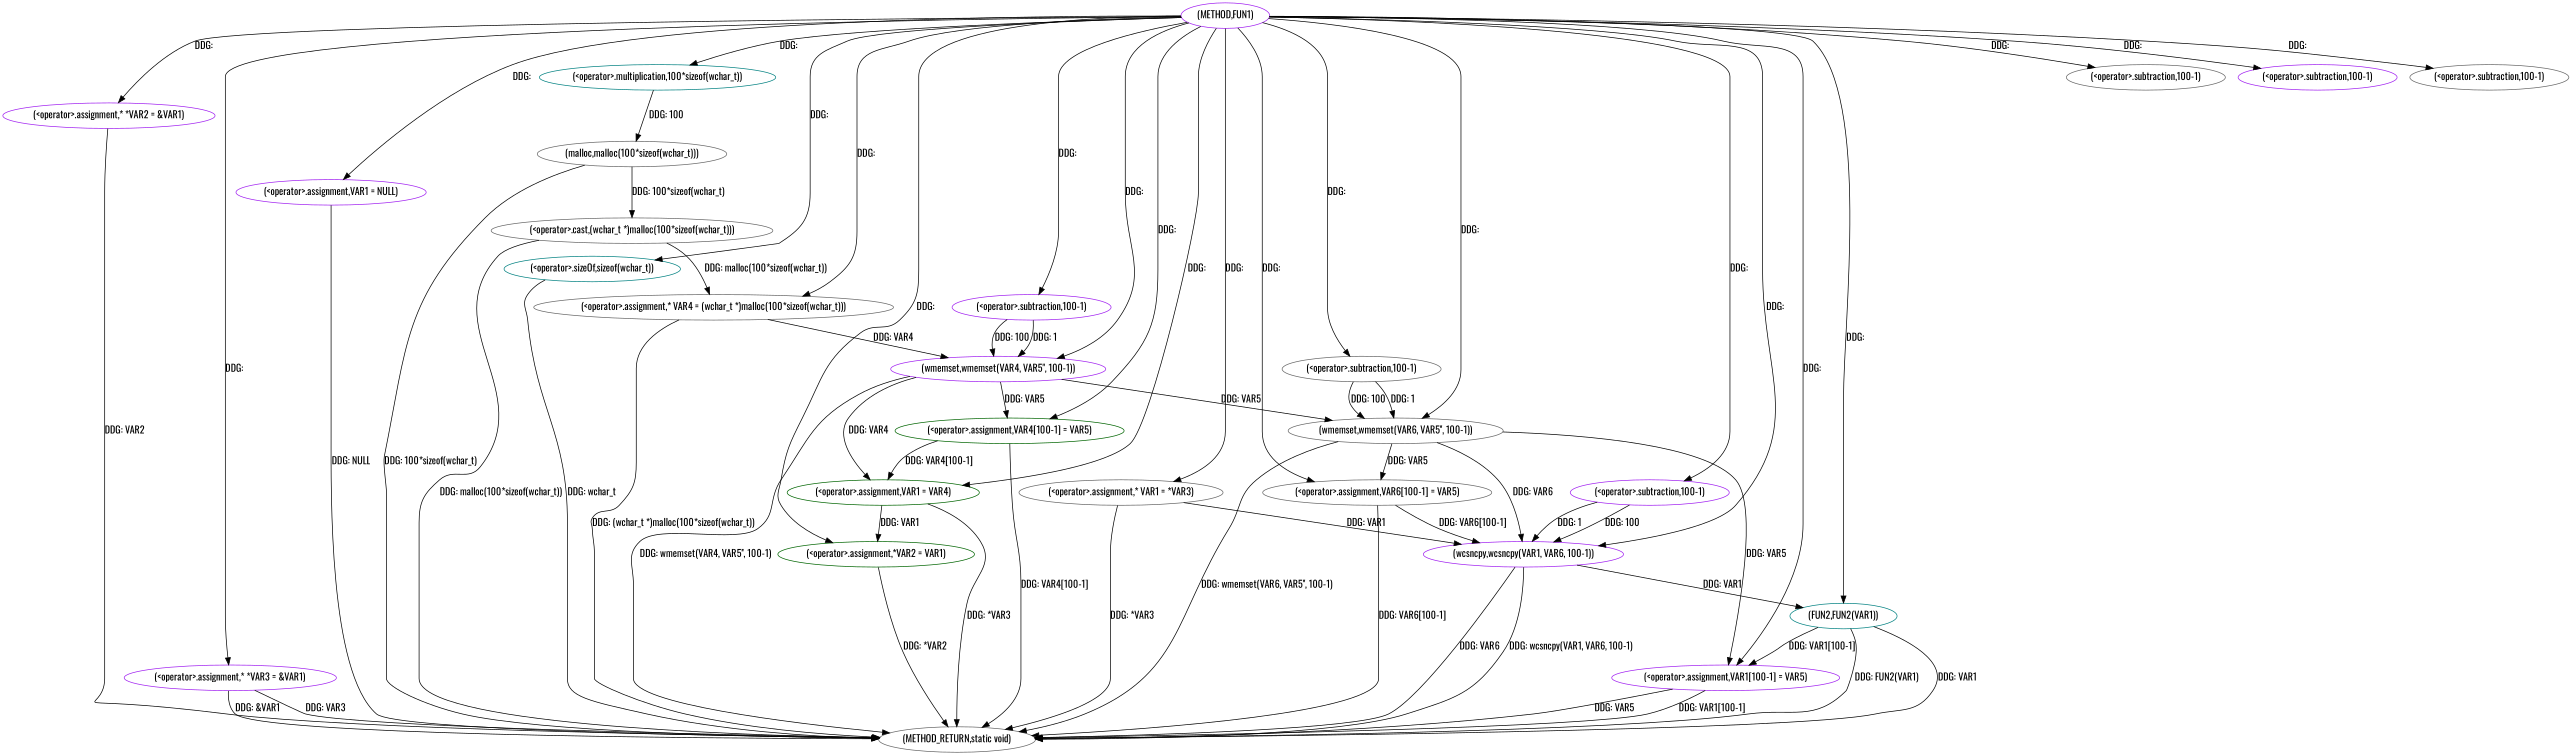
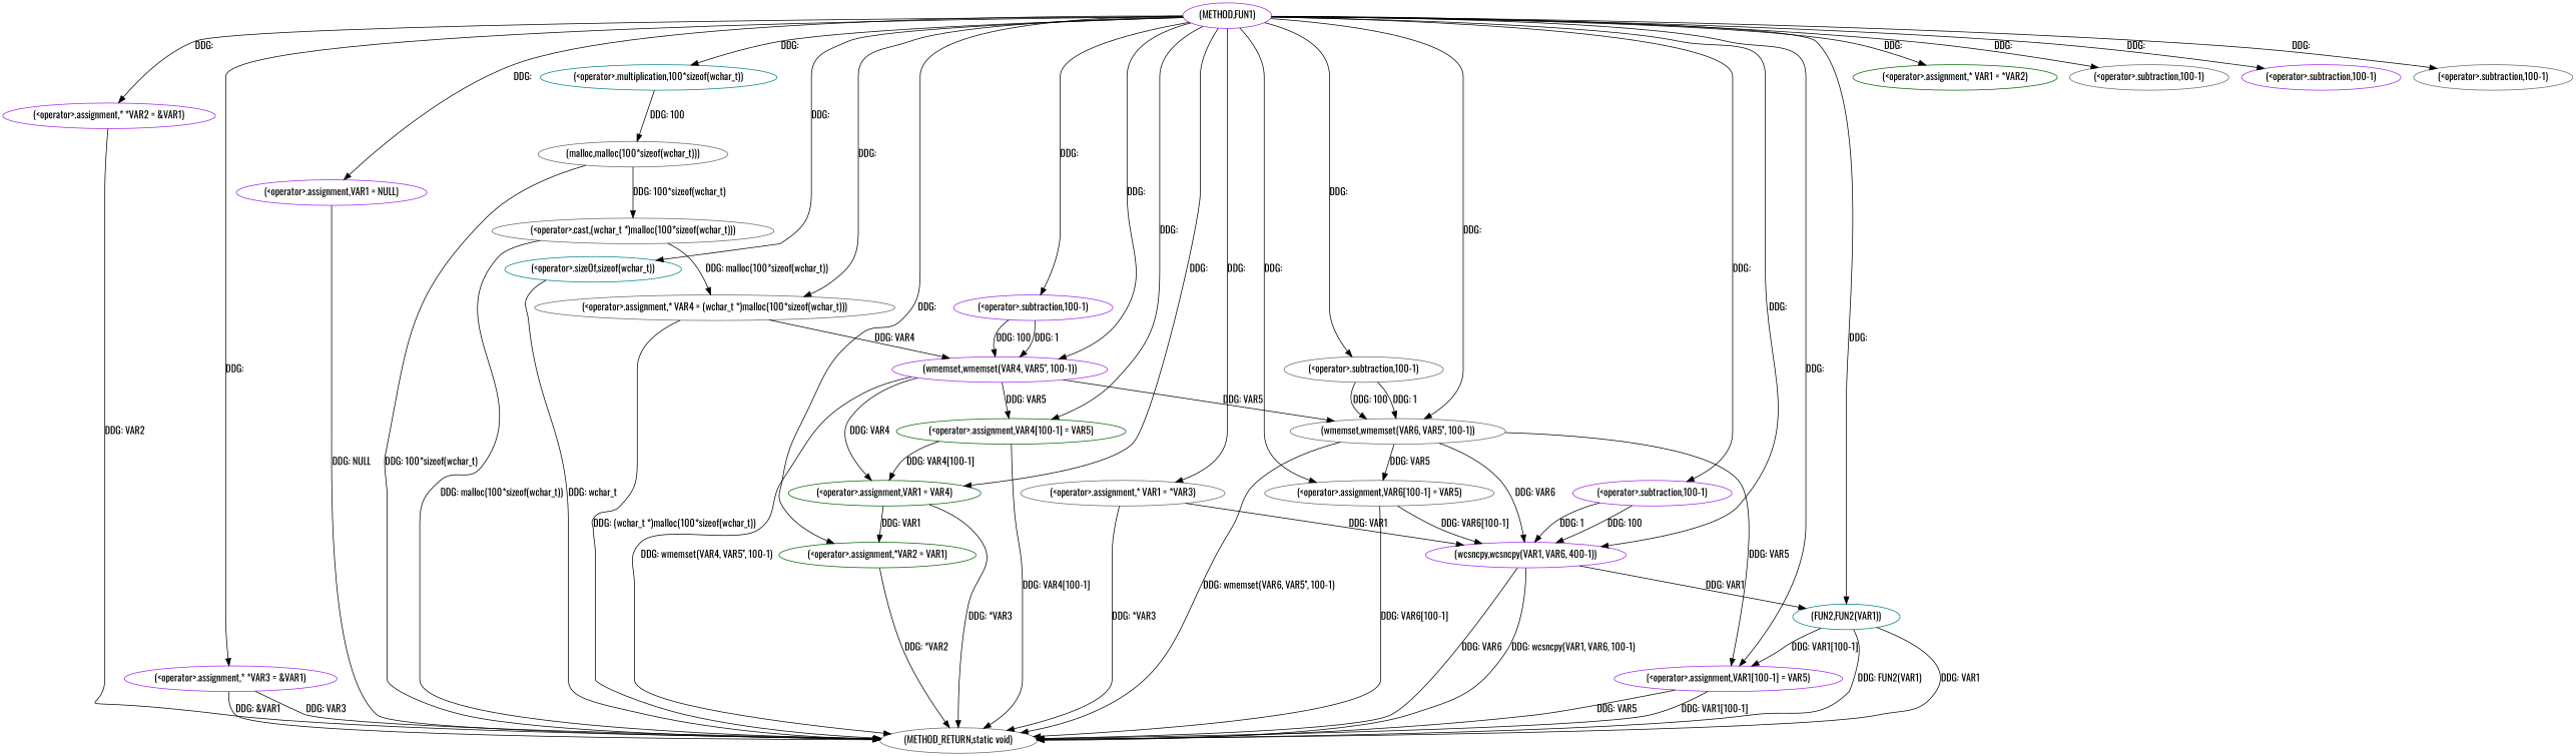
  digraph {
    fontname=Oswald
    node [color=purple fontname=Oswald]
    edge [fontname=Oswald]
    n1 [label="(METHOD,FUN1)"]
    n2 [label="(<operator>.assignment,* *VAR2 = &VAR1)"]
    n3 [label="(<operator>.assignment,* *VAR3 = &VAR1)"]
    n4 [label="(<operator>.assignment,VAR1 = NULL)"]
+   n5 [color=darkgreen label="(<operator>.assignment,* VAR1 = *VAR2)"]
    n6 [color=gray40 label="(<operator>.assignment,* VAR4 = (wchar_t *)malloc(100*sizeof(wchar_t)))"]
    n7 [color=teal label="(<operator>.multiplication,100*sizeof(wchar_t))"]
    n8 [color=teal label="(<operator>.sizeOf,sizeof(wchar_t))"]
    n9 [label="(wmemset,wmemset(VAR4, VAR5'', 100-1))"]
    n10 [label="(<operator>.subtraction,100-1)"]
    n11 [color=darkgreen label="(<operator>.assignment,VAR4[100-1] = VAR5)"]
    n12 [color=gray40 label="(<operator>.subtraction,100-1)"]
    n13 [color=darkgreen label="(<operator>.assignment,VAR1 = VAR4)"]
    n14 [color=darkgreen label="(<operator>.assignment,*VAR2 = VAR1)"]
    n15 [color=gray40 label="(<operator>.assignment,* VAR1 = *VAR3)"]
    n16 [color=gray40 label="(wmemset,wmemset(VAR6, VAR5'', 100-1))"]
    n17 [color=gray40 label="(<operator>.subtraction,100-1)"]
    n18 [color=gray40 label="(<operator>.assignment,VAR6[100-1] = VAR5)"]
    n19 [label="(<operator>.subtraction,100-1)"]
-   n20 [label="(wcsncpy,wcsncpy(VAR1, VAR6, 100-1))"]
+   n20 [label="(wcsncpy,wcsncpy(VAR1, VAR6, 400-1))"]
    n21 [label="(<operator>.subtraction,100-1)"]
    n22 [label="(<operator>.assignment,VAR1[100-1] = VAR5)"]
    n23 [color=gray40 label="(<operator>.subtraction,100-1)"]
    n24 [color=teal label="(FUN2,FUN2(VAR1))"]
    n25 [color=gray40 label="(METHOD_RETURN,static void)"]
    n26 [color=gray40 label="(malloc,malloc(100*sizeof(wchar_t)))"]
    n27 [color=gray40 label="(<operator>.cast,(wchar_t *)malloc(100*sizeof(wchar_t)))"]
    n1 -> n2 [label="DDG: "]
    n1 -> n3 [label="DDG: "]
    n1 -> n4 [label="DDG: "]
+   n1 -> n5 [label="DDG: "]
    n1 -> n6 [label="DDG: "]
    n1 -> n7 [label="DDG: "]
    n1 -> n8 [label="DDG: "]
    n1 -> n9 [label="DDG: "]
    n1 -> n10 [label="DDG: "]
    n1 -> n11 [label="DDG: "]
    n1 -> n12 [label="DDG: "]
    n1 -> n13 [label="DDG: "]
    n1 -> n14 [label="DDG: "]
    n1 -> n15 [label="DDG: "]
    n1 -> n16 [label="DDG: "]
    n1 -> n17 [label="DDG: "]
    n1 -> n18 [label="DDG: "]
    n1 -> n19 [label="DDG: "]
    n1 -> n20 [label="DDG: "]
    n1 -> n21 [label="DDG: "]
    n1 -> n22 [label="DDG: "]
    n1 -> n23 [label="DDG: "]
    n1 -> n24 [label="DDG: "]
    n2 -> n25 [label="DDG: VAR2"]
    n3 -> n25 [label="DDG: VAR3"]
    n3 -> n25 [label="DDG: &VAR1"]
    n4 -> n25 [label="DDG: NULL"]
    n6 -> n9 [label="DDG: VAR4"]
    n6 -> n25 [label="DDG: (wchar_t *)malloc(100*sizeof(wchar_t))"]
    n7 -> n26 [label="DDG: 100"]
    n8 -> n25 [label="DDG: wchar_t"]
    n9 -> n11 [label="DDG: VAR5"]
    n9 -> n13 [label="DDG: VAR4"]
    n9 -> n16 [label="DDG: VAR5"]
    n9 -> n25 [label="DDG: wmemset(VAR4, VAR5'', 100-1)"]
    n10 -> n9 [label="DDG: 100"]
    n10 -> n9 [label="DDG: 1"]
    n11 -> n13 [label="DDG: VAR4[100-1]"]
    n11 -> n25 [label="DDG: VAR4[100-1]"]
    n13 -> n14 [label="DDG: VAR1"]
    n13 -> n25 [label="DDG: *VAR3"]
    n14 -> n25 [label="DDG: *VAR2"]
    n15 -> n20 [label="DDG: VAR1"]
    n15 -> n25 [label="DDG: *VAR3"]
    n16 -> n18 [label="DDG: VAR5"]
    n16 -> n20 [label="DDG: VAR6"]
    n16 -> n22 [label="DDG: VAR5"]
    n16 -> n25 [label="DDG: wmemset(VAR6, VAR5'', 100-1)"]
    n17 -> n16 [label="DDG: 100"]
    n17 -> n16 [label="DDG: 1"]
    n18 -> n20 [label="DDG: VAR6[100-1]"]
    n18 -> n25 [label="DDG: VAR6[100-1]"]
    n20 -> n24 [label="DDG: VAR1"]
    n20 -> n25 [label="DDG: VAR6"]
    n20 -> n25 [label="DDG: wcsncpy(VAR1, VAR6, 100-1)"]
    n21 -> n20 [label="DDG: 100"]
    n21 -> n20 [label="DDG: 1"]
    n22 -> n25 [label="DDG: VAR1[100-1]"]
    n22 -> n25 [label="DDG: VAR5"]
    n24 -> n22 [label="DDG: VAR1[100-1]"]
    n24 -> n25 [label="DDG: VAR1"]
    n24 -> n25 [label="DDG: FUN2(VAR1)"]
    n26 -> n25 [label="DDG: 100*sizeof(wchar_t)"]
    n26 -> n27 [label="DDG: 100*sizeof(wchar_t)"]
    n27 -> n6 [label="DDG: malloc(100*sizeof(wchar_t))"]
    n27 -> n25 [label="DDG: malloc(100*sizeof(wchar_t))"]
  }
